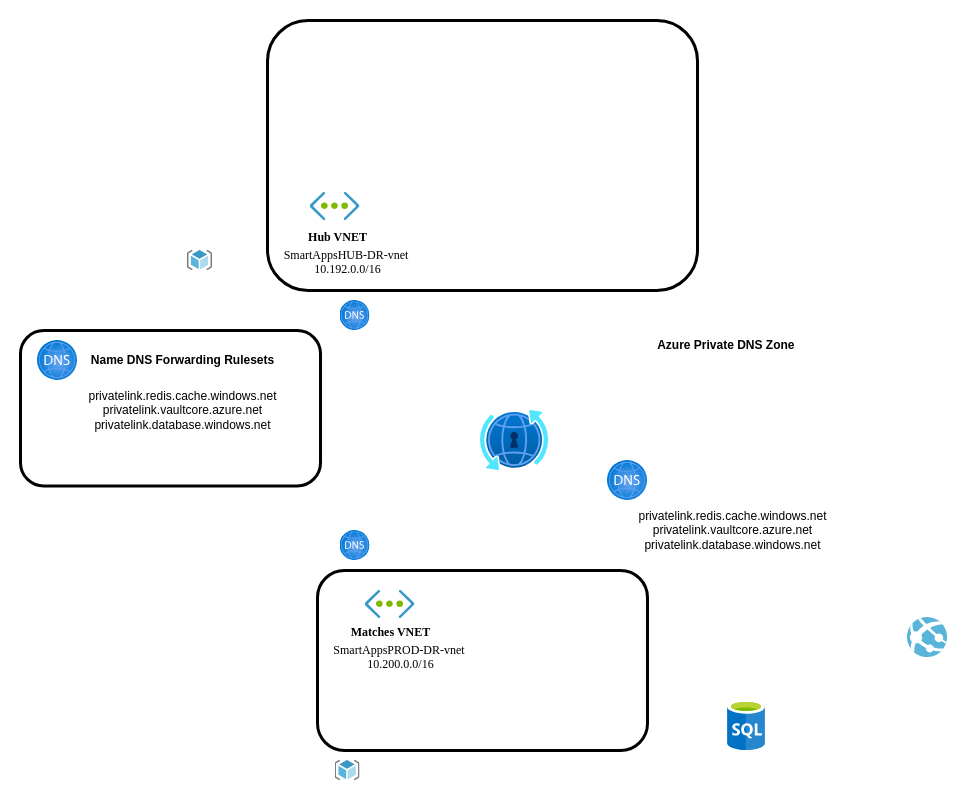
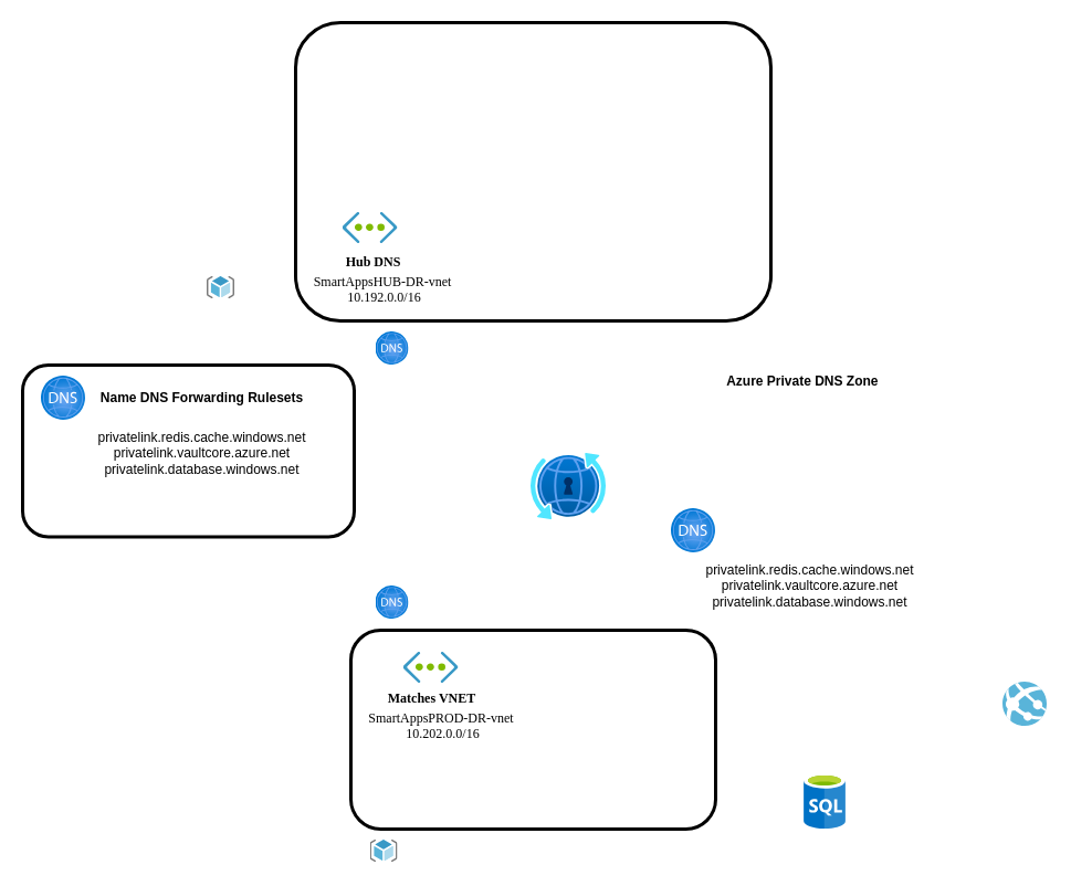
  <mxCell id="0" />
  <mxCell id="1" parent="0" />
  <mxCell id="2" value="" style="rounded=1;whiteSpace=wrap;html=1;strokeWidth=3;" vertex="1" parent="1"><mxGeometry x="20" y="330" width="300" height="155.5" as="geometry" /></mxCell>
  <mxCell id="3" value="" style="rounded=1;whiteSpace=wrap;html=1;strokeWidth=3;" vertex="1" parent="1"><mxGeometry x="317" y="570" width="330" height="180" as="geometry" /></mxCell>
  <mxCell id="4" value="" style="rounded=1;whiteSpace=wrap;html=1;strokeWidth=3;" vertex="1" parent="1"><mxGeometry x="267" y="20" width="430" height="270" as="geometry" /></mxCell>
  <mxCell id="5" value="" style="image;sketch=0;aspect=fixed;html=1;points=[];align=center;fontSize=12;image=img/lib/mscae/Virtual_Network.svg;" parent="1" vertex="1"><mxGeometry x="364.5" y="590" width="50" height="28.0" as="geometry" /></mxCell>
  <mxCell id="6" value="" style="image;sketch=0;aspect=fixed;html=1;points=[];align=center;fontSize=12;image=img/lib/mscae/App_Services.svg;" parent="1" vertex="1"><mxGeometry x="907" y="617" width="40" height="40" as="geometry" /></mxCell>
  <mxCell id="7" value="" style="image;sketch=0;aspect=fixed;html=1;points=[];align=center;fontSize=12;image=img/lib/mscae/Virtual_Network.svg;" parent="1" vertex="1"><mxGeometry x="309.5" y="192" width="50" height="28.0" as="geometry" /></mxCell>
  <mxCell id="8" value="" style="image;sketch=0;aspect=fixed;html=1;points=[];align=center;fontSize=12;image=img/lib/mscae/SQL_Database_generic.svg;" vertex="1" parent="1"><mxGeometry x="727" y="700" width="38" height="50" as="geometry" /></mxCell>
- <mxCell id="9" value="Hub VNET" style="text;html=1;align=center;verticalAlign=middle;resizable=0;points=[];autosize=1;strokeColor=none;fillColor=none;fontStyle=1;fontFamily=Tahoma;" vertex="1" parent="1"><mxGeometry x="296.5" y="222" width="80" height="30" as="geometry" /></mxCell>
+ <mxCell id="9" value="Hub DNS" style="text;html=1;align=center;verticalAlign=middle;resizable=0;points=[];autosize=1;strokeColor=none;fillColor=none;fontStyle=1;fontFamily=Tahoma;" vertex="1" parent="1"><mxGeometry x="296.5" y="222" width="80" height="30" as="geometry" /></mxCell>
  <mxCell id="10" value="Matches VNET" style="text;html=1;align=center;verticalAlign=middle;resizable=0;points=[];autosize=1;strokeColor=none;fillColor=none;fontStyle=1;fontFamily=Tahoma;" vertex="1" parent="1"><mxGeometry x="339.5" y="617" width="100" height="30" as="geometry" /></mxCell>
  <mxCell id="11" value="" style="image;sketch=0;aspect=fixed;html=1;points=[];align=center;fontSize=12;image=img/lib/mscae/ResourceGroup.svg;" vertex="1" parent="1"><mxGeometry x="187" y="250" width="25" height="20" as="geometry" /></mxCell>
  <mxCell id="12" value="" style="image;sketch=0;aspect=fixed;html=1;points=[];align=center;fontSize=12;image=img/lib/mscae/ResourceGroup.svg;" vertex="1" parent="1"><mxGeometry x="334.5" y="760" width="25" height="20" as="geometry" /></mxCell>
  <mxCell id="13" value="&lt;div style=&quot;font-size: 12px;&quot;&gt;SmartAppsHUB-DR-vnet&amp;nbsp;&lt;/div&gt;&lt;div style=&quot;font-size: 12px;&quot;&gt;10.192.0.0/16&lt;/div&gt;&lt;div style=&quot;font-size: 12px;&quot;&gt;&lt;br style=&quot;font-size: 12px;&quot;&gt;&lt;/div&gt;" style="text;html=1;align=center;verticalAlign=middle;resizable=0;points=[];autosize=1;strokeColor=none;fillColor=none;fontSize=12;labelBorderColor=none;fontFamily=Tahoma;fontStyle=0" vertex="1" parent="1"><mxGeometry x="272" y="239" width="150" height="60" as="geometry" /></mxCell>
- <mxCell id="14" value="&lt;div&gt;SmartAppsPROD-DR-vnet&lt;span style=&quot;background-color: initial;&quot;&gt;&amp;nbsp;&lt;/span&gt;&lt;/div&gt;&lt;div&gt;10.200.0.0/16&lt;/div&gt;&lt;div&gt;&lt;br&gt;&lt;/div&gt;" style="text;html=1;align=center;verticalAlign=middle;resizable=0;points=[];autosize=1;strokeColor=none;fillColor=none;fontFamily=Tahoma;" vertex="1" parent="1"><mxGeometry x="320" y="634" width="160" height="60" as="geometry" /></mxCell>
+ <mxCell id="14" value="&lt;div&gt;SmartAppsPROD-DR-vnet&lt;span style=&quot;background-color: initial;&quot;&gt;&amp;nbsp;&lt;/span&gt;&lt;/div&gt;&lt;div&gt;10.202.0.0/16&lt;/div&gt;&lt;div&gt;&lt;br&gt;&lt;/div&gt;" style="text;html=1;align=center;verticalAlign=middle;resizable=0;points=[];autosize=1;strokeColor=none;fillColor=none;fontFamily=Tahoma;" vertex="1" parent="1"><mxGeometry x="320" y="634" width="160" height="60" as="geometry" /></mxCell>
  <mxCell id="15" value="" style="image;aspect=fixed;html=1;points=[];align=center;fontSize=12;image=img/lib/azure2/networking/DNS_Zones.svg;" vertex="1" parent="1"><mxGeometry x="607" y="460" width="40" height="40" as="geometry" /></mxCell>
  <mxCell id="16" value="&lt;div&gt;Azure Private DNS Zone&amp;nbsp;&lt;/div&gt;" style="text;html=1;align=center;verticalAlign=middle;resizable=0;points=[];autosize=1;strokeColor=none;fillColor=none;fontStyle=1" vertex="1" parent="1"><mxGeometry x="647" y="330" width="160" height="30" as="geometry" /></mxCell>
  <mxCell id="17" value="" style="image;aspect=fixed;html=1;points=[];align=center;fontSize=12;image=img/lib/azure2/networking/DNS_Private_Resolver.svg;" vertex="1" parent="1"><mxGeometry x="480" y="410" width="68" height="60" as="geometry" /></mxCell>
  <mxCell id="18" value="" style="image;aspect=fixed;html=1;points=[];align=center;fontSize=12;image=img/lib/azure2/networking/DNS_Zones.svg;" vertex="1" parent="1"><mxGeometry x="37" y="340" width="40" height="40" as="geometry" /></mxCell>
  <mxCell id="19" value="&lt;div&gt;Name DNS Forwarding Rulesets&lt;/div&gt;" style="text;html=1;align=center;verticalAlign=middle;resizable=0;points=[];autosize=1;strokeColor=none;fillColor=none;fontStyle=1" vertex="1" parent="1"><mxGeometry x="77" y="345" width="210" height="30" as="geometry" /></mxCell>
  <mxCell id="20" value="privatelink.redis.cache.windows.net&lt;br&gt;privatelink.vaultcore.azure.net&lt;br&gt;privatelink.database.windows.net" style="text;html=1;align=center;verticalAlign=middle;resizable=0;points=[];autosize=1;strokeColor=none;fillColor=none;" vertex="1" parent="1"><mxGeometry x="77" y="380" width="210" height="60" as="geometry" /></mxCell>
  <mxCell id="21" value="" style="image;aspect=fixed;html=1;points=[];align=center;fontSize=12;image=img/lib/azure2/networking/DNS_Zones.svg;" vertex="1" parent="1"><mxGeometry x="339.5" y="530" width="30" height="30" as="geometry" /></mxCell>
  <mxCell id="22" value="" style="image;aspect=fixed;html=1;points=[];align=center;fontSize=12;image=img/lib/azure2/networking/DNS_Zones.svg;" vertex="1" parent="1"><mxGeometry x="339.5" y="300" width="30" height="30" as="geometry" /></mxCell>
  <mxCell id="23" value="privatelink.redis.cache.windows.net&lt;br&gt;privatelink.vaultcore.azure.net&lt;br&gt;privatelink.database.windows.net" style="text;html=1;align=center;verticalAlign=middle;resizable=0;points=[];autosize=1;strokeColor=none;fillColor=none;" vertex="1" parent="1"><mxGeometry x="627" y="500" width="210" height="60" as="geometry" /></mxCell>
